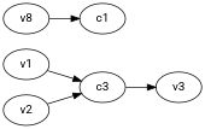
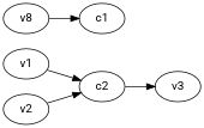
  strict digraph {
    fontname=Roboto
    rankdir=LR
    node [fontname=Roboto]
    edge [fontname=Roboto weight=1]
    v1
-   c2 [label=c3]
+   c2
    v3
    v2
    n5 [label=v8]
    c1
    v1 -> c2
    c2 -> v3
    v2 -> c2
    n5 -> c1
  }
